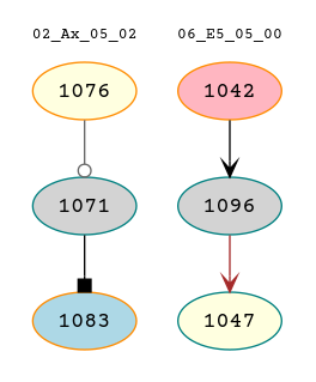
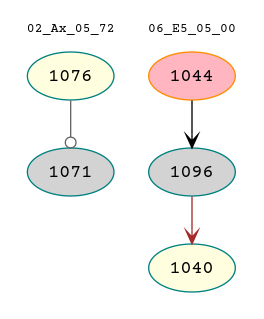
  digraph {
    fontname="Courier Prime"
    node [color=darkorange fillcolor=lightyellow fontname="Courier Prime" style=filled]
    edge [arrowhead=vee color=black fontname="Courier Prime"]
-   n1 [label=1076]
+   n1 [color=teal label=1076]
    n2 [color=teal fillcolor=lightgrey label=1071]
-   n3 [fillcolor=lightblue label=1083]
-   n4 [fillcolor=lightpink label=1042]
+   n4 [fillcolor=lightpink label=1044]
    n5 [color=teal fillcolor=lightgrey label=1096]
-   n6 [color=teal label=1047]
+   n6 [color=teal label=1040]
    subgraph cluster_1 {
      color=white
      fontsize=10
-     label="02_Ax_05_02"
+     label="02_Ax_05_72"
      n1
      n2
-     n3
    }
    subgraph cluster_2 {
      color=white
      fontsize=10
      label="06_E5_05_00"
      n4
      n5
      n6
    }
    n1 -> n2 [arrowhead=odot color=gray40]
-   n2 -> n3 [arrowhead=box]
    n4 -> n5
    n5 -> n6 [color=brown]
  }
